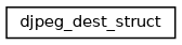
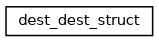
  digraph {
    rankdir=LR
-   n1 [color=black fillcolor=white fontname=Helvetica fontsize=10 height=0.2 label=djpeg_dest_struct shape=record style=filled width=0.4]
+   n1 [color=black fillcolor=white fontname=Helvetica fontsize=10 height=0.2 label=dest_dest_struct shape=record style=filled width=0.4]
  }
